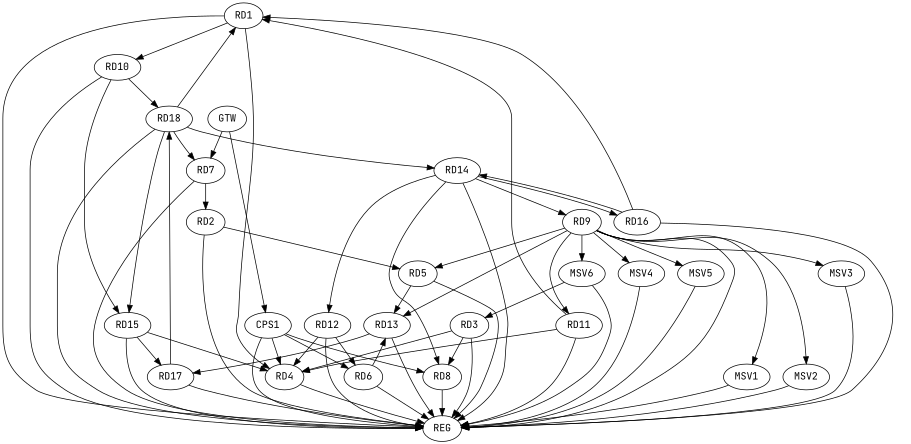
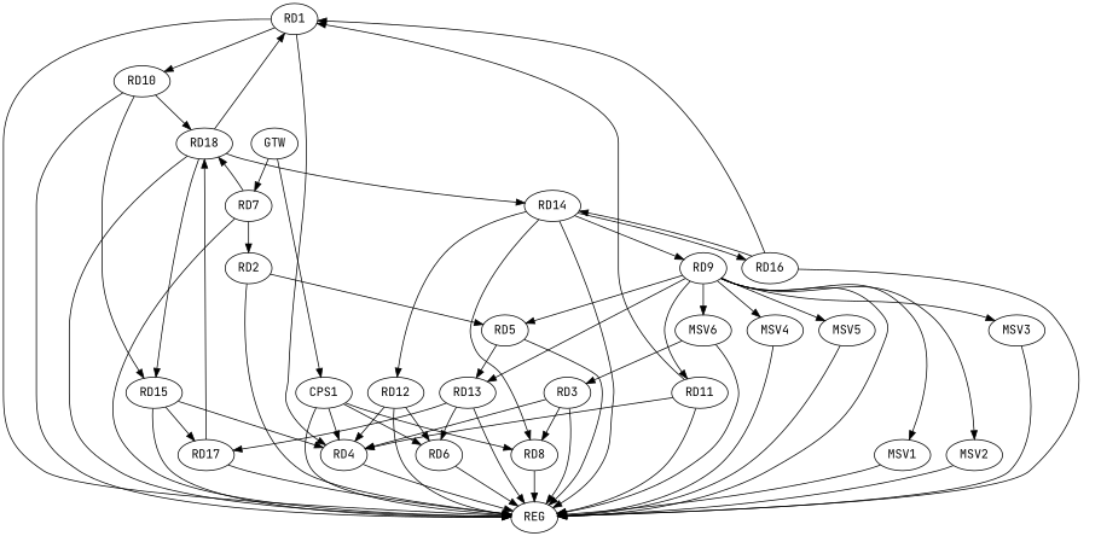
  strict digraph {
    fontname="JetBrains Mono"
    node [fontname="JetBrains Mono"]
    edge [fontname="JetBrains Mono"]
    n1 [label=RD1]
    n2 [label=RD4]
    n3 [label=RD10]
    n4 [label=REG]
    n5 [label=RD18]
    n6 [label=RD15]
    n7 [label=RD2]
    n8 [label=RD5]
    n9 [label=RD13]
    n10 [label=RD3]
    n11 [label=RD8]
    n12 [label=RD6]
    n13 [label=RD17]
    n14 [label=RD7]
    n15 [label=RD14]
    n16 [label=RD9]
    n17 [label=RD11]
    n18 [label=MSV1]
    n19 [label=MSV2]
    n20 [label=MSV3]
    n21 [label=MSV4]
    n22 [label=MSV5]
    n23 [label=MSV6]
    n24 [label=RD12]
    n25 [label=RD16]
    n26 [label=CPS1]
    n27 [label=GTW]
    n1 -> n2
    n1 -> n3
    n1 -> n4
    n2 -> n4
    n3 -> n4
    n3 -> n5
    n3 -> n6
    n5 -> n1
    n5 -> n4
    n5 -> n6
    n5 -> n15
    n6 -> n2
    n6 -> n4
    n6 -> n13
    n7 -> n4
    n7 -> n8
    n8 -> n4
    n8 -> n9
    n9 -> n4
-   n12 -> n9
+   n9 -> n12
    n9 -> n13
    n10 -> n2
    n10 -> n4
    n10 -> n11
    n11 -> n4
    n12 -> n4
    n13 -> n4
    n13 -> n5
    n14 -> n4
-   n5 -> n14
+   n14 -> n5
    n14 -> n7
    n15 -> n4
    n15 -> n11
    n15 -> n16
    n15 -> n24
    n15 -> n25
    n16 -> n4
    n16 -> n8
    n16 -> n9
    n16 -> n17
    n16 -> n18
    n16 -> n19
    n16 -> n20
    n16 -> n21
    n16 -> n22
    n16 -> n23
    n17 -> n1
    n17 -> n2
    n17 -> n4
    n18 -> n4
    n19 -> n4
    n20 -> n4
    n21 -> n4
    n22 -> n4
    n23 -> n4
    n23 -> n10
    n24 -> n2
    n24 -> n4
    n24 -> n12
    n25 -> n1
    n25 -> n4
    n25 -> n15
    n26 -> n2
    n26 -> n4
    n26 -> n11
    n26 -> n12
    n27 -> n14
    n27 -> n26
  }
